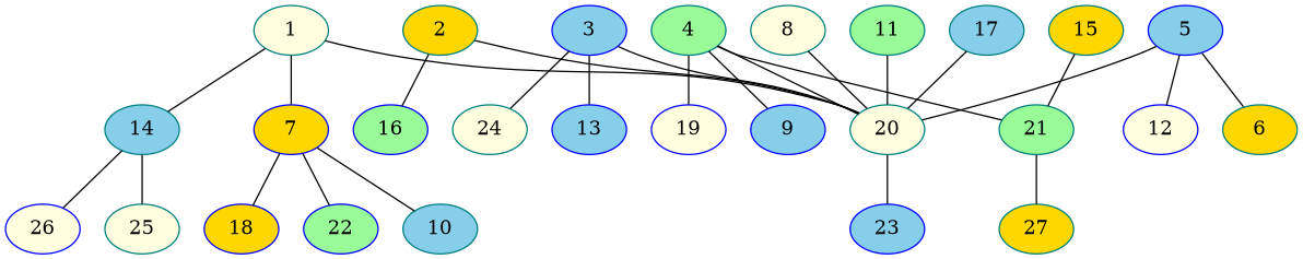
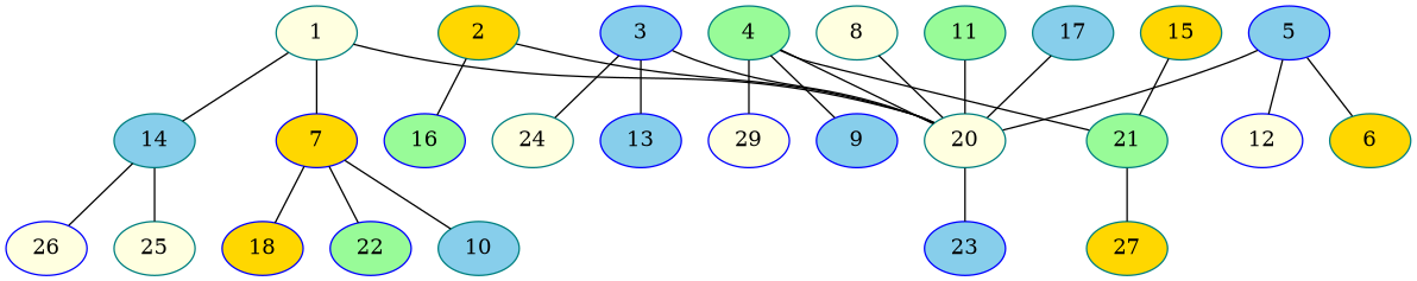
  graph {
    node [color=teal fillcolor=lightyellow style=filled]
    edge [weight=1.0]
    1
    7 [color=blue fillcolor=gold]
    14 [fillcolor=skyblue]
    20
    10 [fillcolor=skyblue]
    18 [color=blue fillcolor=gold]
    22 [color=blue fillcolor=palegreen]
    25
    26 [color=blue]
    23 [color=blue fillcolor=skyblue]
    2 [fillcolor=gold]
    16 [color=blue fillcolor=palegreen]
    3 [color=blue fillcolor=skyblue]
    13 [color=blue fillcolor=skyblue]
    24
    4 [fillcolor=palegreen]
    9 [color=blue fillcolor=skyblue]
-   19 [color=blue]
+   19 [color=blue label=29]
    21 [fillcolor=palegreen]
    27 [fillcolor=gold]
    5 [color=blue fillcolor=skyblue]
    6 [fillcolor=gold]
    12 [color=blue]
    8
    11 [fillcolor=palegreen]
    15 [fillcolor=gold]
    17 [fillcolor=skyblue]
    1 -- 7
    1 -- 14
    1 -- 20
    7 -- 10
    7 -- 18
    7 -- 22
    14 -- 25
    14 -- 26
    20 -- 23
    2 -- 20
    2 -- 16
    3 -- 20
    3 -- 13
    3 -- 24
    4 -- 20
    4 -- 9
    4 -- 19
    4 -- 21
    21 -- 27
    5 -- 20
    5 -- 6
    5 -- 12
    8 -- 20
    11 -- 20
    15 -- 21
    17 -- 20
  }
